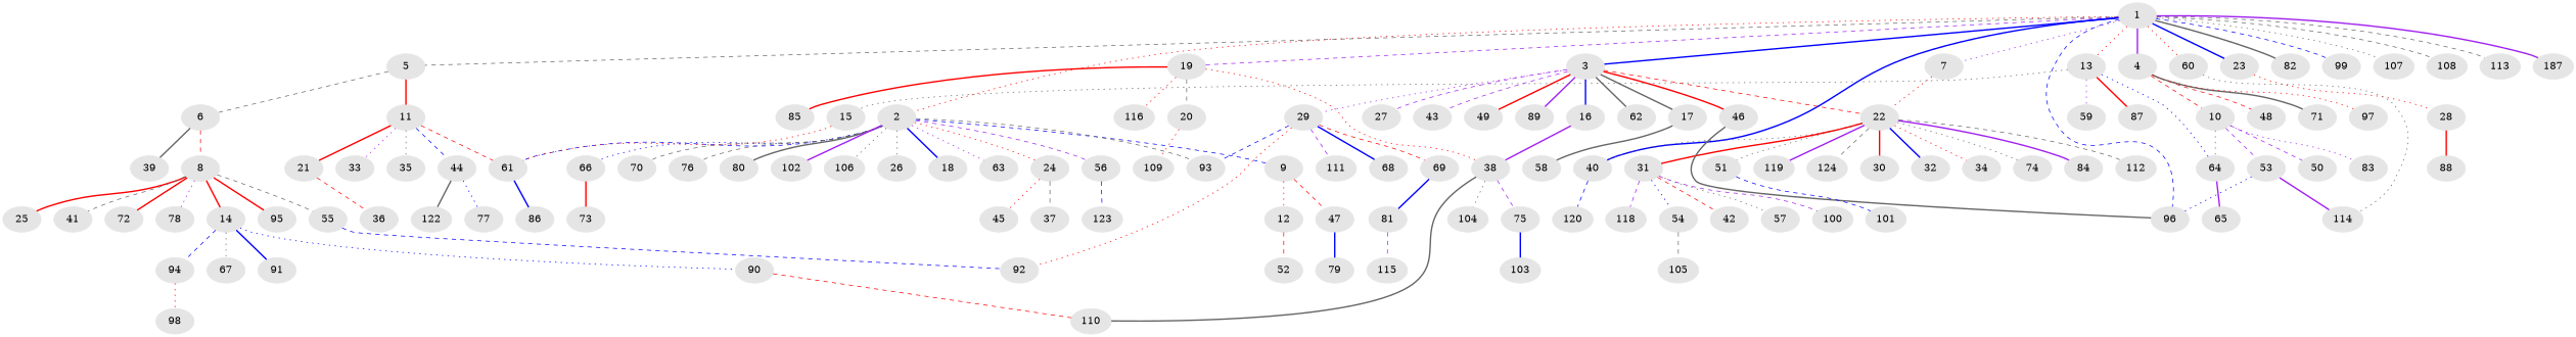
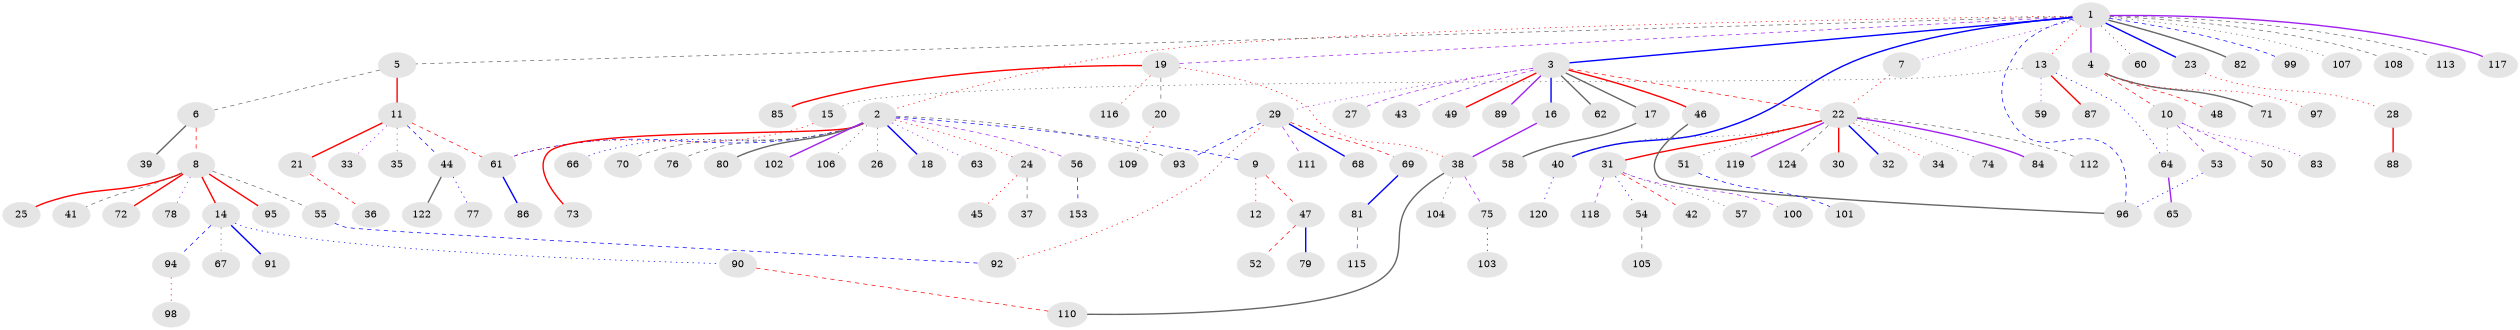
  graph {
    node [color=gray90 style=filled]
    edge [color=red style=dashed]
    1
    2
    3
    4
    5
    7
    13
    19
    23
    40
    60
    82
    96
    99
    107
    108
    113
-   117 [label=187]
+   117
    9
    18
    24
    26
    56
    61
    63
    66
    70
    73
    76
    80
    93
    102
    106
    16
    17
    22
    27
    29
    43
    46
    49
    62
    89
    10
    48
    71
    97
    6
    11
    64
    15
    59
    87
    38
    20
    85
    116
    28
    120
-   114
    12
    47
    37
    45
-   123
+   123 [label=153]
    86
    58
    30
    31
    32
    34
    51
    74
    84
    112
    119
    n77 [label=124]
    68
    69
    92
    111
    50
    53
    83
    8
    39
    21
    33
    35
    44
    14
    25
    41
    55
    72
    78
    95
    67
    90
    91
    94
    52
    79
    65
    36
    77
    122
    110
    98
    75
    104
    109
    42
    54
    57
    100
    118
    101
    88
    81
    105
    103
    115
    1 -- 2 [style=dotted]
    1 -- 3 [color=blue style=bold]
    1 -- 4 [color=purple style=bold]
    1 -- 5 [color=gray40]
    1 -- 7 [color=purple style=dotted]
    1 -- 13 [style=dotted]
    1 -- 19 [color=purple]
    1 -- 23 [color=blue style=bold]
    1 -- 40 [color=blue style=bold]
    1 -- 60 [style=dotted]
    1 -- 82 [color=gray40 style=bold]
    1 -- 96 [color=blue]
    1 -- 99 [color=blue]
    1 -- 107 [color=gray40 style=dotted]
    1 -- 108 [color=gray40]
    1 -- 113 [color=gray40]
    1 -- 117 [color=purple style=bold]
    2 -- 9 [color=blue]
    2 -- 18 [color=blue style=bold]
    2 -- 24 [style=dotted]
    2 -- 26 [color=gray40 style=dotted]
    2 -- 56 [color=purple]
    2 -- 61 [color=blue]
    2 -- 63 [color=purple style=dotted]
    2 -- 66 [color=blue style=dotted]
    2 -- 70 [color=gray40]
-   66 -- 73 [style=bold]
+   2 -- 73 [style=bold]
    2 -- 76 [color=gray40]
    2 -- 80 [color=gray40 style=bold]
    2 -- 93 [color=gray40]
    2 -- 102 [color=purple style=bold]
    2 -- 106 [color=gray40 style=dotted]
    3 -- 16 [color=blue style=bold]
    3 -- 17 [color=gray40 style=bold]
    3 -- 22
    3 -- 27 [color=purple]
    3 -- 29 [color=purple style=dotted]
    3 -- 43 [color=purple]
    3 -- 46 [style=bold]
    3 -- 49 [style=bold]
    3 -- 62 [color=gray40 style=bold]
    3 -- 89 [color=purple style=bold]
    4 -- 10
    4 -- 48
    4 -- 71 [color=gray40 style=bold]
    4 -- 97 [style=dotted]
    5 -- 6 [color=gray40]
    5 -- 11 [style=bold]
    7 -- 22 [style=dotted]
    13 -- 64 [color=blue style=dotted]
    13 -- 15 [color=gray40 style=dotted]
    13 -- 59 [color=purple style=dotted]
    13 -- 87 [style=bold]
    19 -- 38 [style=dotted]
    19 -- 20 [color=gray40]
    19 -- 85 [style=bold]
    19 -- 116 [style=dotted]
    23 -- 28 [style=dotted]
-   40 -- 120 [color=blue]
-   60 -- 114 [color=gray40 style=dotted]
+   40 -- 120 [color=blue style=dotted]
    9 -- 12 [style=dotted]
    9 -- 47
    24 -- 37 [color=gray40]
    24 -- 45 [style=dotted]
    56 -- 123 [color=blue]
    61 -- 86 [color=blue style=bold]
    16 -- 38 [color=purple style=bold]
    17 -- 58 [color=gray40 style=bold]
    22 -- 40 [color=gray40 style=dotted]
    22 -- 30 [style=bold]
    22 -- 31 [style=bold]
    22 -- 32 [color=blue style=bold]
    22 -- 34 [style=dotted]
    22 -- 51 [color=gray40 style=dotted]
    22 -- 74 [color=gray40 style=dotted]
    22 -- 84 [color=purple style=bold]
    22 -- 112 [color=gray40]
    22 -- 119 [color=purple style=bold]
    22 -- n77 [color=gray40]
    29 -- 93 [color=blue]
    29 -- 68 [color=blue style=bold]
    29 -- 69
    29 -- 92 [style=dotted]
    29 -- 111 [color=purple]
    46 -- 96 [color=gray40 style=bold]
    10 -- 64 [color=gray40 style=dotted]
    10 -- 50 [color=purple]
    10 -- 53 [color=purple]
    10 -- 83 [color=purple style=dotted]
    6 -- 8
    6 -- 39 [color=gray40 style=bold]
    11 -- 61
    11 -- 21 [style=bold]
    11 -- 33 [color=purple style=dotted]
    11 -- 35 [color=gray40 style=dotted]
    11 -- 44 [color=blue]
    64 -- 65 [color=purple style=bold]
    15 -- 61 [style=dotted]
    38 -- 110 [color=gray40 style=bold]
    38 -- 75 [color=purple]
    38 -- 104 [color=gray40 style=dotted]
    20 -- 109 [style=dotted]
    28 -- 88 [style=bold]
-   12 -- 52
+   47 -- 52
    47 -- 79 [color=blue style=bold]
    31 -- 42
    31 -- 54 [color=blue style=dotted]
    31 -- 57 [color=gray40 style=dotted]
    31 -- 100 [color=purple]
    31 -- 118 [color=purple]
    51 -- 101 [color=blue]
    69 -- 81 [color=blue style=bold]
    53 -- 96 [color=blue style=dotted]
-   53 -- 114 [color=purple style=bold]
    8 -- 14 [style=bold]
    8 -- 25 [style=bold]
    8 -- 41 [color=gray40]
    8 -- 55 [color=gray40]
    8 -- 72 [style=bold]
    8 -- 78 [color=purple style=dotted]
    8 -- 95 [style=bold]
    21 -- 36
    44 -- 77 [color=blue style=dotted]
    44 -- 122 [color=gray40 style=bold]
    14 -- 67 [color=gray40 style=dotted]
    14 -- 90 [color=blue style=dotted]
    14 -- 91 [color=blue style=bold]
    14 -- 94 [color=blue]
    55 -- 92 [color=blue]
    90 -- 110
    94 -- 98 [style=dotted]
-   75 -- 103 [color=blue style=bold]
+   75 -- 103 [color=blue style=dotted]
    54 -- 105 [color=gray40]
    81 -- 115 [color=purple]
  }
